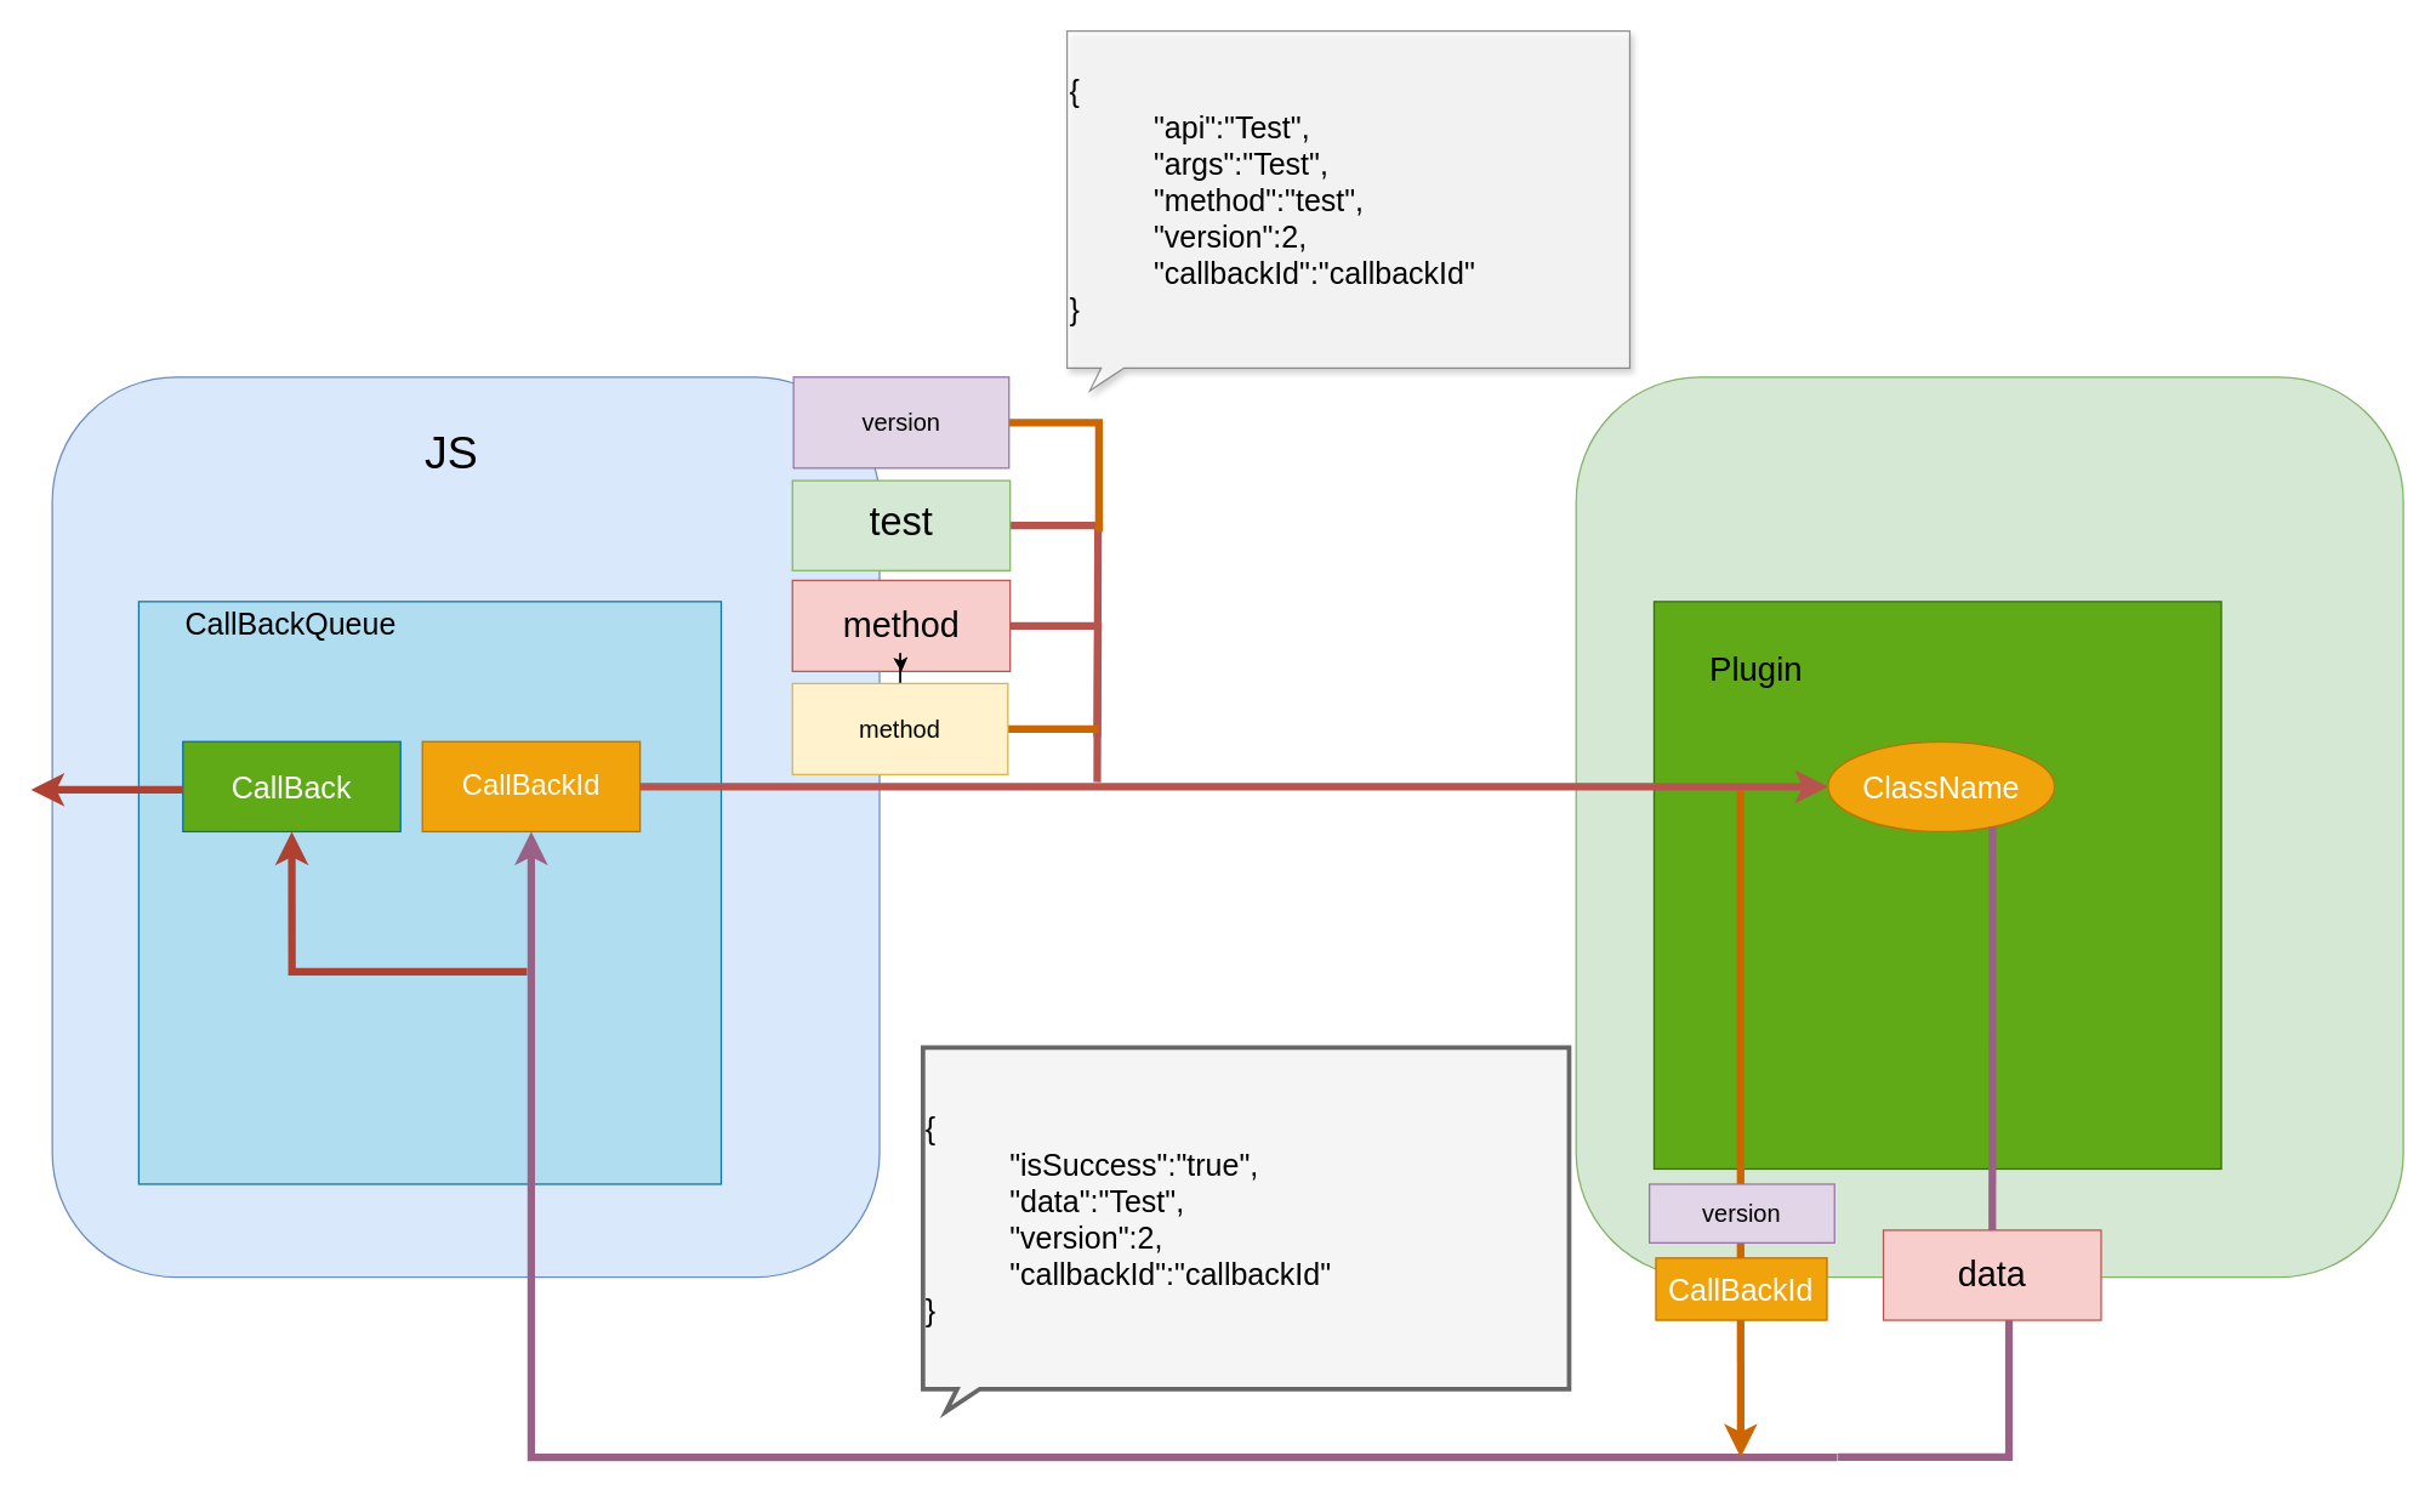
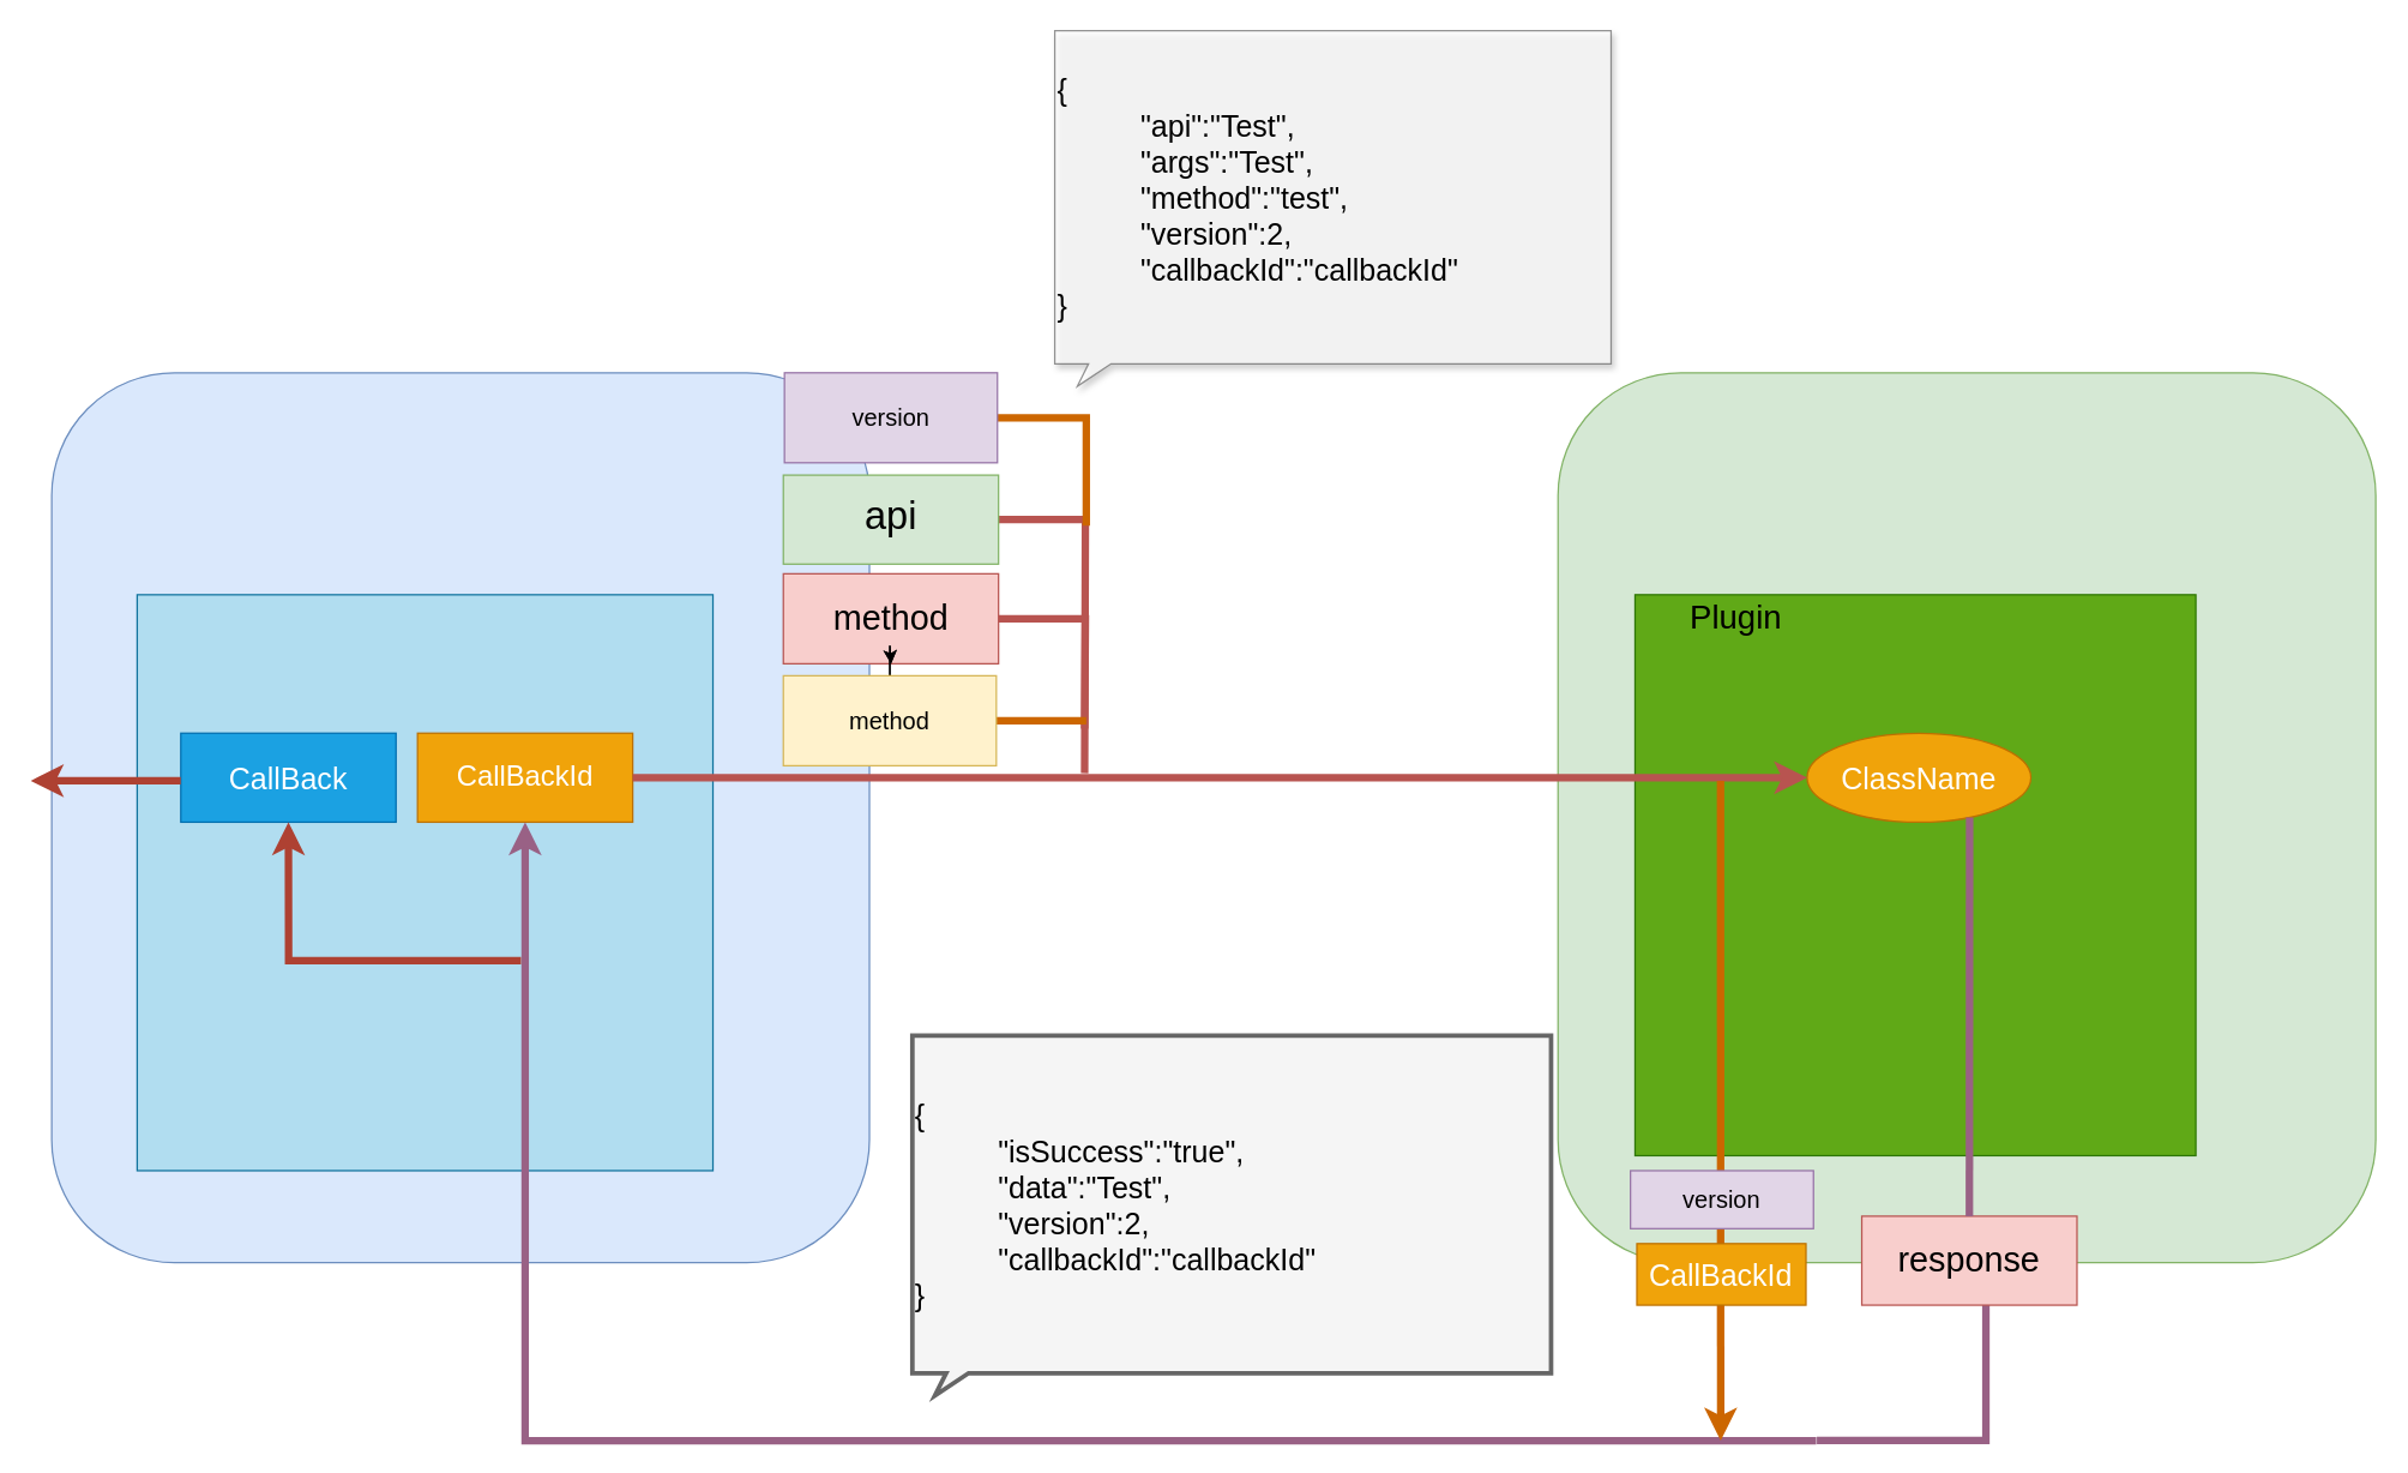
  <mxCell id="0" />
  <mxCell id="1" parent="0" />
  <mxCell id="2" value="" style="rounded=1;whiteSpace=wrap;html=1;fillColor=#dae8fc;strokeColor=#6c8ebf;" parent="1" vertex="1"><mxGeometry x="34" y="248" width="545.37" height="593.333" as="geometry" /></mxCell>
  <mxCell id="3" value="" style="rounded=1;whiteSpace=wrap;html=1;fillColor=#d5e8d4;strokeColor=#82b366;" parent="1" vertex="1"><mxGeometry x="1038.63" y="248" width="545.37" height="593.333" as="geometry" /></mxCell>
- <mxCell id="4" value="&lt;font style=&quot;font-size: 30px&quot;&gt;JS&lt;br&gt;&lt;/font&gt;" style="text;html=1;resizable=0;points=[];autosize=1;align=left;verticalAlign=top;spacingTop=-4;" parent="1" vertex="1"><mxGeometry x="277.984" y="277.667" width="50" height="20" as="geometry" /></mxCell>
  <mxCell id="5" value="" style="whiteSpace=wrap;html=1;aspect=fixed;fillColor=#60a917;strokeColor=#2D7600;fontColor=#ffffff;" parent="1" vertex="1"><mxGeometry x="1090" y="396" width="374" height="374" as="geometry" /></mxCell>
  <mxCell id="6" value="" style="whiteSpace=wrap;html=1;aspect=fixed;fillColor=#b1ddf0;strokeColor=#10739e;" parent="1" vertex="1"><mxGeometry x="91" y="396" width="384" height="384" as="geometry" /></mxCell>
- <mxCell id="7" value="&lt;font style=&quot;font-size: 20px&quot;&gt;CallBackQueue&lt;/font&gt;" style="text;html=1;resizable=0;points=[];autosize=1;align=left;verticalAlign=top;spacingTop=-4;" parent="1" vertex="1"><mxGeometry x="120.111" y="396.333" width="150" height="20" as="geometry" /></mxCell>
- <mxCell id="8" value="&lt;font style=&quot;font-size: 20px&quot;&gt;CallBack&lt;/font&gt;" style="rounded=0;whiteSpace=wrap;html=1;fillColor=#60a917;strokeColor=#006EAF;fontColor=#ffffff;" parent="1" vertex="1"><mxGeometry x="120.111" y="488.3" width="143.519" height="59.333" as="geometry" /></mxCell>
+ <mxCell id="8" value="&lt;font style=&quot;font-size: 20px&quot;&gt;CallBack&lt;/font&gt;" style="rounded=0;whiteSpace=wrap;html=1;fillColor=#1ba1e2;strokeColor=#006EAF;fontColor=#ffffff;" parent="1" vertex="1"><mxGeometry x="120.111" y="488.3" width="143.519" height="59.333" as="geometry" /></mxCell>
  <mxCell id="9" value="&lt;font style=&quot;font-size: 19px&quot;&gt;CallBackId&lt;/font&gt;" style="rounded=0;whiteSpace=wrap;html=1;fillColor=#f0a30a;strokeColor=#BD7000;fontColor=#ffffff;" parent="1" vertex="1"><mxGeometry x="277.981" y="488.3" width="143.519" height="59.333" as="geometry" /></mxCell>
  <mxCell id="10" value="&lt;font style=&quot;font-size: 20px&quot;&gt;ClassName&lt;/font&gt;" style="ellipse;whiteSpace=wrap;html=1;fillColor=#f0a30a;strokeColor=#BD7000;fontColor=#ffffff;" parent="1" vertex="1"><mxGeometry x="1204.74" y="488.303" width="149.259" height="59.333" as="geometry" /></mxCell>
  <mxCell id="11" style="edgeStyle=orthogonalEdgeStyle;rounded=0;orthogonalLoop=1;jettySize=auto;html=1;endArrow=none;endFill=0;strokeColor=#b85450;gradientColor=#ea6b66;fillColor=#f8cecc;strokeWidth=5;" parent="1" source="12" edge="1"><mxGeometry relative="1" as="geometry"><mxPoint x="722.889" y="485.333" as="targetPoint" /></mxGeometry></mxCell>
  <mxCell id="12" value="&lt;font style=&quot;font-size: 23px&quot;&gt;method&lt;/font&gt;" style="rounded=0;whiteSpace=wrap;html=1;fillColor=#f8cecc;strokeColor=#b85450;" parent="1" vertex="1"><mxGeometry x="521.96" y="382" width="143.52" height="60" as="geometry" /></mxCell>
  <mxCell id="13" style="edgeStyle=orthogonalEdgeStyle;rounded=0;orthogonalLoop=1;jettySize=auto;html=1;exitX=1;exitY=0.5;exitDx=0;exitDy=0;endArrow=none;endFill=0;strokeColor=#b85450;gradientColor=#ea6b66;fillColor=#f8cecc;strokeWidth=5;" parent="1" source="14" edge="1"><mxGeometry relative="1" as="geometry"><mxPoint x="722.889" y="515" as="targetPoint" /></mxGeometry></mxCell>
- <mxCell id="14" value="&lt;span style=&quot;line-height: 120%&quot;&gt;&lt;font style=&quot;font-size: 26px&quot;&gt;test&lt;/font&gt;&lt;/span&gt;" style="rounded=0;whiteSpace=wrap;html=1;fillColor=#d5e8d4;strokeColor=#82b366;" parent="1" vertex="1"><mxGeometry x="521.963" y="316.233" width="143.519" height="59.333" as="geometry" /></mxCell>
+ <mxCell id="14" value="&lt;span style=&quot;line-height: 120%&quot;&gt;&lt;font style=&quot;font-size: 26px&quot;&gt;api&lt;/font&gt;&lt;/span&gt;" style="rounded=0;whiteSpace=wrap;html=1;fillColor=#d5e8d4;strokeColor=#82b366;" parent="1" vertex="1"><mxGeometry x="521.963" y="316.233" width="143.519" height="59.333" as="geometry" /></mxCell>
  <mxCell id="15" style="edgeStyle=orthogonalEdgeStyle;rounded=0;orthogonalLoop=1;jettySize=auto;html=1;endArrow=none;endFill=0;strokeColor=#996185;gradientColor=#d5739d;fillColor=#e6d0de;strokeWidth=5;" parent="1" source="16" edge="1"><mxGeometry relative="1" as="geometry"><mxPoint x="1211.248" y="959.795" as="targetPoint" /><Array as="points"><mxPoint x="1324" y="960" /></Array></mxGeometry></mxCell>
- <mxCell id="16" value="&lt;font style=&quot;font-size: 23px&quot;&gt;data&lt;/font&gt;" style="rounded=0;whiteSpace=wrap;html=1;fillColor=#f8cecc;strokeColor=#b85450;" parent="1" vertex="1"><mxGeometry x="1241.223" y="810.337" width="143.519" height="59.333" as="geometry" /></mxCell>
+ <mxCell id="16" value="&lt;font style=&quot;font-size: 23px&quot;&gt;response&lt;/font&gt;" style="rounded=0;whiteSpace=wrap;html=1;fillColor=#f8cecc;strokeColor=#b85450;" parent="1" vertex="1"><mxGeometry x="1241.223" y="810.337" width="143.519" height="59.333" as="geometry" /></mxCell>
  <mxCell id="17" value="" style="endArrow=classic;html=1;strokeColor=#996185;rounded=0;gradientColor=#d5739d;fillColor=#e6d0de;entryX=0.5;entryY=1;entryDx=0;entryDy=0;strokeWidth=5;" parent="1" target="9" edge="1"><mxGeometry width="50" height="50" relative="1" as="geometry"><mxPoint x="1210.852" y="960" as="sourcePoint" /><mxPoint x="263.63" y="930.333" as="targetPoint" /><Array as="points"><mxPoint x="349.741" y="960" /></Array></mxGeometry></mxCell>
  <mxCell id="18" value="" style="endArrow=classic;html=1;strokeColor=#b85450;exitX=1;exitY=0.5;exitDx=0;exitDy=0;gradientColor=#ea6b66;fillColor=#f8cecc;strokeWidth=5;" parent="1" source="9" edge="1" target="10"><mxGeometry width="50" height="50" relative="1" as="geometry"><mxPoint x="636.778" y="633.667" as="sourcePoint" /><mxPoint x="1124.741" y="515" as="targetPoint" /></mxGeometry></mxCell>
  <mxCell id="19" value="" style="endArrow=none;html=1;strokeColor=#996185;entryX=0.5;entryY=0;entryDx=0;entryDy=0;exitX=0.75;exitY=1;exitDx=0;exitDy=0;gradientColor=#d5739d;fillColor=#e6d0de;strokeWidth=5;" parent="1" source="10" target="16" edge="1"><mxGeometry width="50" height="50" relative="1" as="geometry"><mxPoint x="1371.593" y="544.667" as="sourcePoint" /><mxPoint x="1009.926" y="604" as="targetPoint" /></mxGeometry></mxCell>
  <mxCell id="20" value="&lt;font style=&quot;font-size: 20px&quot;&gt;{&lt;br&gt;&amp;nbsp; &amp;nbsp; &amp;nbsp; &amp;nbsp; &amp;nbsp; &quot;api&quot;:&quot;Test&quot;,&lt;br&gt;&amp;nbsp; &amp;nbsp; &amp;nbsp; &amp;nbsp; &amp;nbsp; &quot;args&quot;:&quot;Test&quot;,&lt;br&gt;&amp;nbsp; &amp;nbsp; &amp;nbsp; &amp;nbsp; &amp;nbsp; &quot;method&quot;:&quot;test&quot;,&lt;br&gt;&amp;nbsp; &amp;nbsp; &amp;nbsp; &amp;nbsp; &amp;nbsp; &quot;version&quot;:2,&lt;br&gt;&amp;nbsp; &amp;nbsp; &amp;nbsp; &amp;nbsp; &amp;nbsp; &quot;callbackId&quot;:&quot;callbackId&quot;&lt;br&gt;}&lt;/font&gt;" style="whiteSpace=wrap;html=1;shape=mxgraph.basic.rectCallout;dx=30;dy=15;boundedLbl=1;strokeColor=#666666;gradientDirection=west;align=left;strokeWidth=1;shadow=1;sketch=0;opacity=70;" parent="1" vertex="1"><mxGeometry x="703" y="20" width="371" height="237" as="geometry" /></mxCell>
  <mxCell id="21" value="&lt;span style=&quot;font-size: 20px&quot;&gt;{&lt;/span&gt;&lt;br style=&quot;font-size: 20px&quot;&gt;&lt;span style=&quot;font-size: 20px&quot;&gt;&amp;nbsp; &amp;nbsp; &amp;nbsp; &amp;nbsp; &amp;nbsp; &quot;isSuccess&quot;:&quot;true&quot;,&lt;/span&gt;&lt;br style=&quot;font-size: 20px&quot;&gt;&lt;span style=&quot;font-size: 20px&quot;&gt;&amp;nbsp; &amp;nbsp; &amp;nbsp; &amp;nbsp; &amp;nbsp; &quot;data&quot;:&quot;Test&quot;,&lt;/span&gt;&lt;br style=&quot;font-size: 20px&quot;&gt;&lt;span style=&quot;font-size: 20px&quot;&gt;&amp;nbsp; &amp;nbsp; &amp;nbsp; &amp;nbsp; &amp;nbsp; &quot;version&quot;:2,&lt;/span&gt;&lt;br style=&quot;font-size: 20px&quot;&gt;&lt;span style=&quot;font-size: 20px&quot;&gt;&amp;nbsp; &amp;nbsp; &amp;nbsp; &amp;nbsp; &amp;nbsp; &quot;callbackId&quot;:&quot;callbackId&quot;&lt;/span&gt;&lt;br style=&quot;font-size: 20px&quot;&gt;&lt;span style=&quot;font-size: 20px&quot;&gt;}&lt;/span&gt;" style="whiteSpace=wrap;html=1;shape=mxgraph.basic.rectCallout;dx=30;dy=15;boundedLbl=1;gradientColor=none;fillColor=#f5f5f5;strokeColor=#666666;gradientDirection=west;align=left;strokeWidth=3;" parent="1" vertex="1"><mxGeometry x="608" y="690" width="426" height="240" as="geometry" /></mxCell>
  <mxCell id="22" value="" style="endArrow=classic;html=1;strokeColor=#ae4132;strokeWidth=5;fillColor=#fad9d5;" parent="1" edge="1"><mxGeometry width="50" height="50" relative="1" as="geometry"><mxPoint x="120" y="520" as="sourcePoint" /><mxPoint x="20" y="520" as="targetPoint" /><Array as="points"><mxPoint x="100" y="520" /></Array></mxGeometry></mxCell>
  <mxCell id="23" value="" style="endArrow=none;html=1;strokeColor=#ae4132;strokeWidth=5;exitX=0.5;exitY=1;exitDx=0;exitDy=0;rounded=0;fillColor=#fad9d5;startArrow=classic;startFill=1;" parent="1" source="8" edge="1"><mxGeometry width="50" height="50" relative="1" as="geometry"><mxPoint x="207" y="690" as="sourcePoint" /><mxPoint x="347" y="640" as="targetPoint" /><Array as="points"><mxPoint x="192" y="640" /></Array></mxGeometry></mxCell>
- <mxCell id="24" value="&lt;font style=&quot;font-size: 22px&quot;&gt;Plugin&lt;/font&gt;" style="text;html=1;resizable=0;points=[];autosize=1;align=left;verticalAlign=top;spacingTop=-4;" parent="1" vertex="1"><mxGeometry x="1124.741" y="426.333" width="80" height="20" as="geometry" /></mxCell>
+ <mxCell id="24" value="&lt;font style=&quot;font-size: 22px&quot;&gt;Plugin&lt;/font&gt;" style="text;html=1;resizable=0;points=[];autosize=1;align=left;verticalAlign=top;spacingTop=-4;" parent="1" vertex="1"><mxGeometry x="1124.741" y="396.333" width="80" height="20" as="geometry" /></mxCell>
  <mxCell id="25" value="" style="edgeStyle=orthogonalEdgeStyle;rounded=0;orthogonalLoop=1;jettySize=auto;html=1;" edge="1" parent="1" source="28" target="12"><mxGeometry relative="1" as="geometry" /></mxCell>
  <mxCell id="26" value="" style="edgeStyle=orthogonalEdgeStyle;rounded=0;orthogonalLoop=1;jettySize=auto;html=1;" edge="1" parent="1" source="28" target="12"><mxGeometry relative="1" as="geometry" /></mxCell>
  <mxCell id="27" style="edgeStyle=none;orthogonalLoop=1;jettySize=auto;html=1;rounded=0;strokeWidth=5;startArrow=none;startFill=0;endArrow=none;endFill=0;strokeColor=#CC6600;" edge="1" parent="1" source="28"><mxGeometry relative="1" as="geometry"><mxPoint x="724" y="480" as="targetPoint" /></mxGeometry></mxCell>
  <mxCell id="28" value="&lt;font style=&quot;font-size: 16px&quot;&gt;method&lt;/font&gt;" style="rounded=0;whiteSpace=wrap;html=1;fillColor=#fff2cc;strokeColor=#d6b656;" vertex="1" parent="1"><mxGeometry x="521.96" y="450" width="142.04" height="60" as="geometry" /></mxCell>
  <mxCell id="29" style="edgeStyle=none;rounded=0;orthogonalLoop=1;jettySize=auto;html=1;startArrow=none;startFill=0;endArrow=none;endFill=0;strokeColor=#CC6600;strokeWidth=5;" edge="1" parent="1" source="30"><mxGeometry relative="1" as="geometry"><mxPoint x="724" y="350" as="targetPoint" /><Array as="points"><mxPoint x="724" y="278" /></Array></mxGeometry></mxCell>
  <mxCell id="30" value="&lt;font style=&quot;font-size: 16px&quot;&gt;version&lt;/font&gt;" style="rounded=0;whiteSpace=wrap;html=1;fillColor=#e1d5e7;strokeColor=#9673a6;" vertex="1" parent="1"><mxGeometry x="522.7" y="248" width="142.04" height="60" as="geometry" /></mxCell>
  <mxCell id="31" value="" style="endArrow=classic;html=1;strokeColor=#CC6600;strokeWidth=5;" edge="1" parent="1"><mxGeometry width="50" height="50" relative="1" as="geometry"><mxPoint x="1147" y="520" as="sourcePoint" /><mxPoint x="1147.11" y="960" as="targetPoint" /></mxGeometry></mxCell>
  <mxCell id="32" value="&lt;font style=&quot;font-size: 16px&quot;&gt;version&lt;/font&gt;" style="rounded=0;whiteSpace=wrap;html=1;fillColor=#e1d5e7;strokeColor=#9673a6;" vertex="1" parent="1"><mxGeometry x="1086.96" y="780" width="122.04" height="38.67" as="geometry" /></mxCell>
  <mxCell id="33" value="&lt;font style=&quot;font-size: 20px&quot;&gt;CallBackId&lt;/font&gt;" style="rounded=0;whiteSpace=wrap;html=1;fillColor=#f0a30a;strokeColor=#BD7000;fontColor=#ffffff;" parent="1" vertex="1"><mxGeometry x="1091.22" y="828.67" width="112.78" height="41" as="geometry" /></mxCell>
